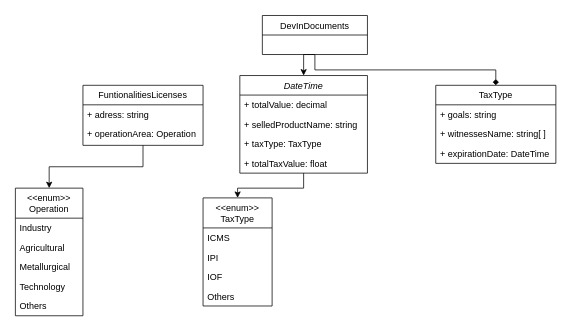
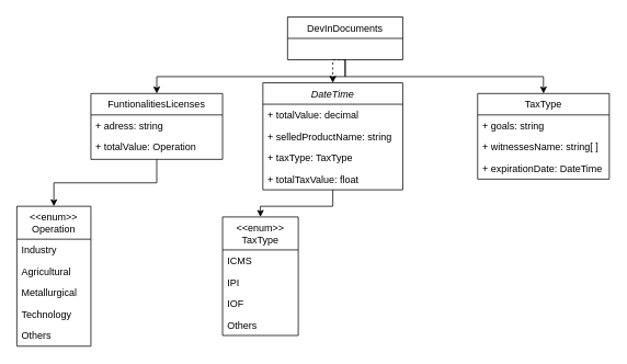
  <mxCell id="0" />
  <mxCell id="1" parent="0" />
  <mxCell id="2" style="edgeStyle=orthogonalEdgeStyle;rounded=0;orthogonalLoop=1;jettySize=auto;html=1;entryX=0.5;entryY=0;entryDx=0;entryDy=0;" parent="1" source="3" target="15" edge="1"><mxGeometry relative="1" as="geometry" /></mxCell>
  <mxCell id="3" value="DateTime" style="swimlane;fontStyle=2;align=center;verticalAlign=top;childLayout=stackLayout;horizontal=1;startSize=26;horizontalStack=0;resizeParent=1;resizeLast=0;collapsible=1;marginBottom=0;rounded=0;shadow=0;strokeWidth=1;" parent="1" vertex="1"><mxGeometry x="319" y="100" width="170" height="130" as="geometry"><mxRectangle x="230" y="140" width="160" height="26" as="alternateBounds" /></mxGeometry></mxCell>
  <mxCell id="4" value="+ totalValue: decimal" style="text;align=left;verticalAlign=top;spacingLeft=4;spacingRight=4;overflow=hidden;rotatable=0;points=[[0,0.5],[1,0.5]];portConstraint=eastwest;" parent="3" vertex="1"><mxGeometry y="26" width="170" height="26" as="geometry" /></mxCell>
  <mxCell id="5" value="+ selledProductName: string" style="text;align=left;verticalAlign=top;spacingLeft=4;spacingRight=4;overflow=hidden;rotatable=0;points=[[0,0.5],[1,0.5]];portConstraint=eastwest;rounded=0;shadow=0;html=0;" parent="3" vertex="1"><mxGeometry y="52" width="170" height="26" as="geometry" /></mxCell>
  <mxCell id="6" value="+ taxType: TaxType" style="text;align=left;verticalAlign=top;spacingLeft=4;spacingRight=4;overflow=hidden;rotatable=0;points=[[0,0.5],[1,0.5]];portConstraint=eastwest;rounded=0;shadow=0;html=0;" parent="3" vertex="1"><mxGeometry y="78" width="170" height="26" as="geometry" /></mxCell>
  <mxCell id="7" value="+ totalTaxValue: float" style="text;align=left;verticalAlign=top;spacingLeft=4;spacingRight=4;overflow=hidden;rotatable=0;points=[[0,0.5],[1,0.5]];portConstraint=eastwest;" parent="3" vertex="1"><mxGeometry y="104" width="170" height="26" as="geometry" /></mxCell>
  <mxCell id="8" value="FuntionalitiesLicenses" style="swimlane;fontStyle=0;align=center;verticalAlign=top;childLayout=stackLayout;horizontal=1;startSize=26;horizontalStack=0;resizeParent=1;resizeLast=0;collapsible=1;marginBottom=0;rounded=0;shadow=0;strokeWidth=1;" parent="1" vertex="1"><mxGeometry x="110" y="113" width="160" height="80" as="geometry"><mxRectangle x="130" y="380" width="160" height="26" as="alternateBounds" /></mxGeometry></mxCell>
  <mxCell id="9" value="+ adress: string" style="text;align=left;verticalAlign=top;spacingLeft=4;spacingRight=4;overflow=hidden;rotatable=0;points=[[0,0.5],[1,0.5]];portConstraint=eastwest;" parent="8" vertex="1"><mxGeometry y="26" width="160" height="26" as="geometry" /></mxCell>
- <mxCell id="10" value="+ operationArea: Operation" style="text;align=left;verticalAlign=top;spacingLeft=4;spacingRight=4;overflow=hidden;rotatable=0;points=[[0,0.5],[1,0.5]];portConstraint=eastwest;rounded=0;shadow=0;html=0;" parent="8" vertex="1"><mxGeometry y="52" width="160" height="26" as="geometry" /></mxCell>
+ <mxCell id="10" value="+ totalValue: Operation" style="text;align=left;verticalAlign=top;spacingLeft=4;spacingRight=4;overflow=hidden;rotatable=0;points=[[0,0.5],[1,0.5]];portConstraint=eastwest;rounded=0;shadow=0;html=0;" parent="8" vertex="1"><mxGeometry y="52" width="160" height="26" as="geometry" /></mxCell>
  <mxCell id="11" value="TaxType" style="swimlane;fontStyle=0;align=center;verticalAlign=top;childLayout=stackLayout;horizontal=1;startSize=26;horizontalStack=0;resizeParent=1;resizeLast=0;collapsible=1;marginBottom=0;rounded=0;shadow=0;strokeWidth=1;" parent="1" vertex="1"><mxGeometry x="580" y="113" width="160" height="104" as="geometry"><mxRectangle x="340" y="380" width="170" height="26" as="alternateBounds" /></mxGeometry></mxCell>
  <mxCell id="12" value="+ goals: string" style="text;align=left;verticalAlign=top;spacingLeft=4;spacingRight=4;overflow=hidden;rotatable=0;points=[[0,0.5],[1,0.5]];portConstraint=eastwest;" parent="11" vertex="1"><mxGeometry y="26" width="160" height="26" as="geometry" /></mxCell>
  <mxCell id="13" value="+ witnessesName: string[ ]" style="text;align=left;verticalAlign=top;spacingLeft=4;spacingRight=4;overflow=hidden;rotatable=0;points=[[0,0.5],[1,0.5]];portConstraint=eastwest;" parent="11" vertex="1"><mxGeometry y="52" width="160" height="26" as="geometry" /></mxCell>
  <mxCell id="14" value="+ expirationDate: DateTime" style="text;align=left;verticalAlign=top;spacingLeft=4;spacingRight=4;overflow=hidden;rotatable=0;points=[[0,0.5],[1,0.5]];portConstraint=eastwest;" parent="11" vertex="1"><mxGeometry y="78" width="160" height="26" as="geometry" /></mxCell>
  <mxCell id="15" value="&lt;&lt;enum&gt;&gt;&#10;TaxType" style="swimlane;fontStyle=0;align=center;verticalAlign=top;childLayout=stackLayout;horizontal=1;startSize=40;horizontalStack=0;resizeParent=1;resizeLast=0;collapsible=1;marginBottom=0;rounded=0;shadow=0;strokeWidth=1;" parent="1" vertex="1"><mxGeometry x="270" y="263" width="92" height="144" as="geometry"><mxRectangle x="550" y="140" width="160" height="26" as="alternateBounds" /></mxGeometry></mxCell>
  <mxCell id="16" value="ICMS" style="text;align=left;verticalAlign=top;spacingLeft=4;spacingRight=4;overflow=hidden;rotatable=0;points=[[0,0.5],[1,0.5]];portConstraint=eastwest;" parent="15" vertex="1"><mxGeometry y="40" width="92" height="26" as="geometry" /></mxCell>
  <mxCell id="17" value="IPI" style="text;align=left;verticalAlign=top;spacingLeft=4;spacingRight=4;overflow=hidden;rotatable=0;points=[[0,0.5],[1,0.5]];portConstraint=eastwest;rounded=0;shadow=0;html=0;" parent="15" vertex="1"><mxGeometry y="66" width="92" height="26" as="geometry" /></mxCell>
  <mxCell id="18" value="IOF" style="text;align=left;verticalAlign=top;spacingLeft=4;spacingRight=4;overflow=hidden;rotatable=0;points=[[0,0.5],[1,0.5]];portConstraint=eastwest;rounded=0;shadow=0;html=0;" parent="15" vertex="1"><mxGeometry y="92" width="92" height="26" as="geometry" /></mxCell>
  <mxCell id="19" value="Others" style="text;align=left;verticalAlign=top;spacingLeft=4;spacingRight=4;overflow=hidden;rotatable=0;points=[[0,0.5],[1,0.5]];portConstraint=eastwest;rounded=0;shadow=0;html=0;" parent="15" vertex="1"><mxGeometry y="118" width="92" height="26" as="geometry" /></mxCell>
  <mxCell id="20" value="&lt;&lt;enum&gt;&gt;&#10;Operation" style="swimlane;fontStyle=0;align=center;verticalAlign=top;childLayout=stackLayout;horizontal=1;startSize=40;horizontalStack=0;resizeParent=1;resizeLast=0;collapsible=1;marginBottom=0;rounded=0;shadow=0;strokeWidth=1;" parent="1" vertex="1"><mxGeometry x="20" y="250" width="90" height="170" as="geometry"><mxRectangle x="130" y="380" width="160" height="26" as="alternateBounds" /></mxGeometry></mxCell>
  <mxCell id="21" value="Industry" style="text;align=left;verticalAlign=top;spacingLeft=4;spacingRight=4;overflow=hidden;rotatable=0;points=[[0,0.5],[1,0.5]];portConstraint=eastwest;" parent="20" vertex="1"><mxGeometry y="40" width="90" height="26" as="geometry" /></mxCell>
  <mxCell id="22" value="Agricultural" style="text;align=left;verticalAlign=top;spacingLeft=4;spacingRight=4;overflow=hidden;rotatable=0;points=[[0,0.5],[1,0.5]];portConstraint=eastwest;rounded=0;shadow=0;html=0;" parent="20" vertex="1"><mxGeometry y="66" width="90" height="26" as="geometry" /></mxCell>
  <mxCell id="23" value="Metallurgical" style="text;align=left;verticalAlign=top;spacingLeft=4;spacingRight=4;overflow=hidden;rotatable=0;points=[[0,0.5],[1,0.5]];portConstraint=eastwest;rounded=0;shadow=0;html=0;" parent="20" vertex="1"><mxGeometry y="92" width="90" height="26" as="geometry" /></mxCell>
  <mxCell id="24" value="Technology" style="text;align=left;verticalAlign=top;spacingLeft=4;spacingRight=4;overflow=hidden;rotatable=0;points=[[0,0.5],[1,0.5]];portConstraint=eastwest;rounded=0;shadow=0;html=0;" parent="20" vertex="1"><mxGeometry y="118" width="90" height="26" as="geometry" /></mxCell>
  <mxCell id="25" value="Others" style="text;align=left;verticalAlign=top;spacingLeft=4;spacingRight=4;overflow=hidden;rotatable=0;points=[[0,0.5],[1,0.5]];portConstraint=eastwest;rounded=0;shadow=0;html=0;" parent="20" vertex="1"><mxGeometry y="144" width="90" height="26" as="geometry" /></mxCell>
- <mxCell id="26" style="edgeStyle=orthogonalEdgeStyle;rounded=0;orthogonalLoop=1;jettySize=auto;html=1;exitX=0.5;exitY=1;exitDx=0;exitDy=0;entryX=0.5;entryY=0;entryDx=0;entryDy=0;" parent="1" source="29" target="3" edge="1"><mxGeometry relative="1" as="geometry" /></mxCell>
- <mxCell id="27" style="edgeStyle=orthogonalEdgeStyle;rounded=0;orthogonalLoop=1;jettySize=auto;html=1;exitX=0.5;exitY=1;exitDx=0;exitDy=0;entryX=0.5;entryY=0;entryDx=0;entryDy=0;endArrow=diamond;" parent="1" source="29" target="11" edge="1"><mxGeometry relative="1" as="geometry" /></mxCell>
+ <mxCell id="26" style="edgeStyle=orthogonalEdgeStyle;rounded=0;orthogonalLoop=1;jettySize=auto;html=1;exitX=0.5;exitY=1;exitDx=0;exitDy=0;entryX=0.5;entryY=0;entryDx=0;entryDy=0;dashed=1;" parent="1" source="29" target="3" edge="1"><mxGeometry relative="1" as="geometry" /></mxCell>
+ <mxCell id="27" style="edgeStyle=orthogonalEdgeStyle;rounded=0;orthogonalLoop=1;jettySize=auto;html=1;exitX=0.5;exitY=1;exitDx=0;exitDy=0;entryX=0.5;entryY=0;entryDx=0;entryDy=0;" parent="1" source="29" target="11" edge="1"><mxGeometry relative="1" as="geometry" /></mxCell>
+ <mxCell id="28" style="edgeStyle=orthogonalEdgeStyle;rounded=0;orthogonalLoop=1;jettySize=auto;html=1;exitX=0.5;exitY=1;exitDx=0;exitDy=0;entryX=0.5;entryY=0;entryDx=0;entryDy=0;" parent="1" source="29" target="8" edge="1"><mxGeometry relative="1" as="geometry" /></mxCell>
  <mxCell id="29" value="DevInDocuments" style="swimlane;fontStyle=0;childLayout=stackLayout;horizontal=1;startSize=26;fillColor=none;horizontalStack=0;resizeParent=1;resizeParentMax=0;resizeLast=0;collapsible=1;marginBottom=0;" parent="1" vertex="1"><mxGeometry x="349" y="20" width="140" height="52" as="geometry" /></mxCell>
  <mxCell id="30" style="edgeStyle=orthogonalEdgeStyle;rounded=0;orthogonalLoop=1;jettySize=auto;html=1;exitX=0.5;exitY=1;exitDx=0;exitDy=0;entryX=0.5;entryY=0;entryDx=0;entryDy=0;" parent="1" source="8" target="20" edge="1"><mxGeometry relative="1" as="geometry" /></mxCell>
